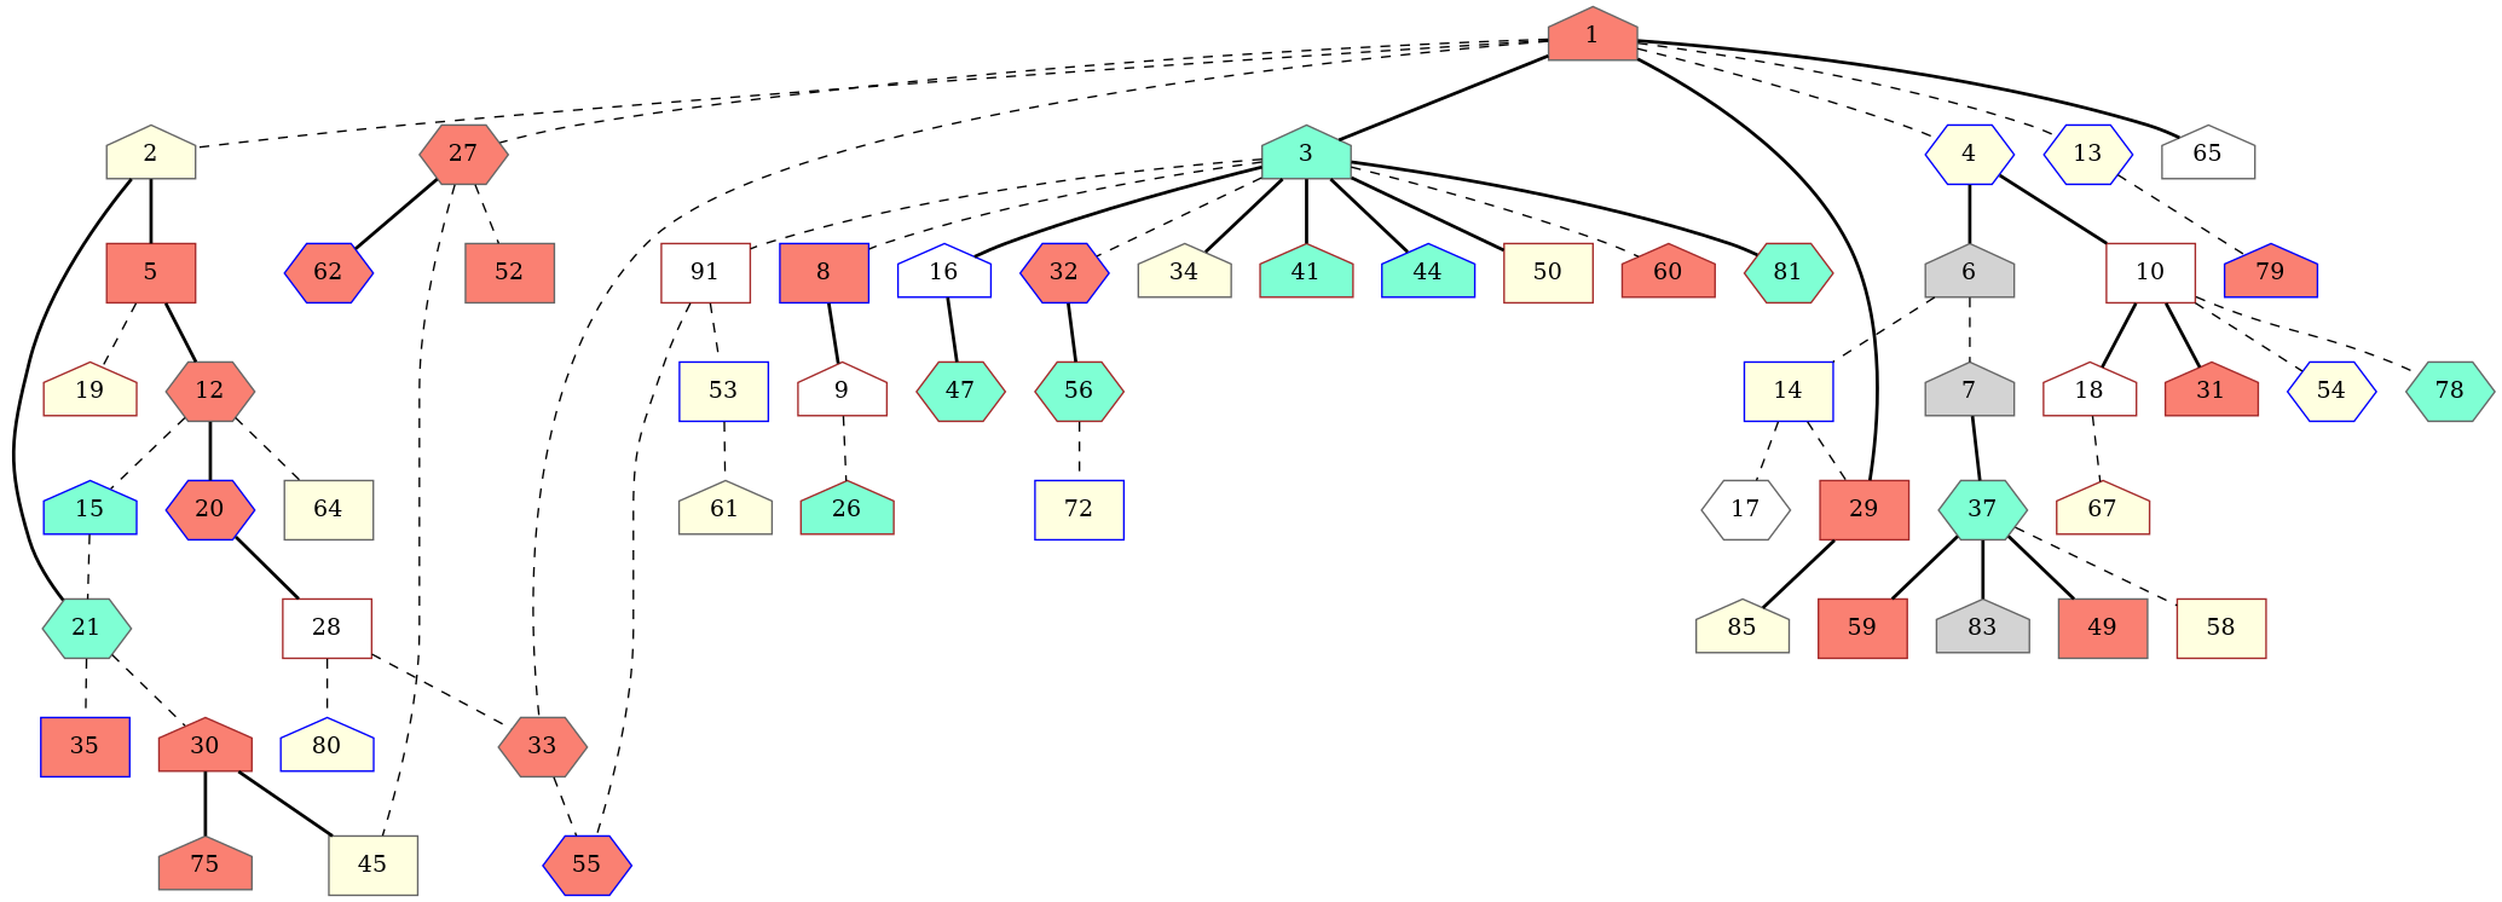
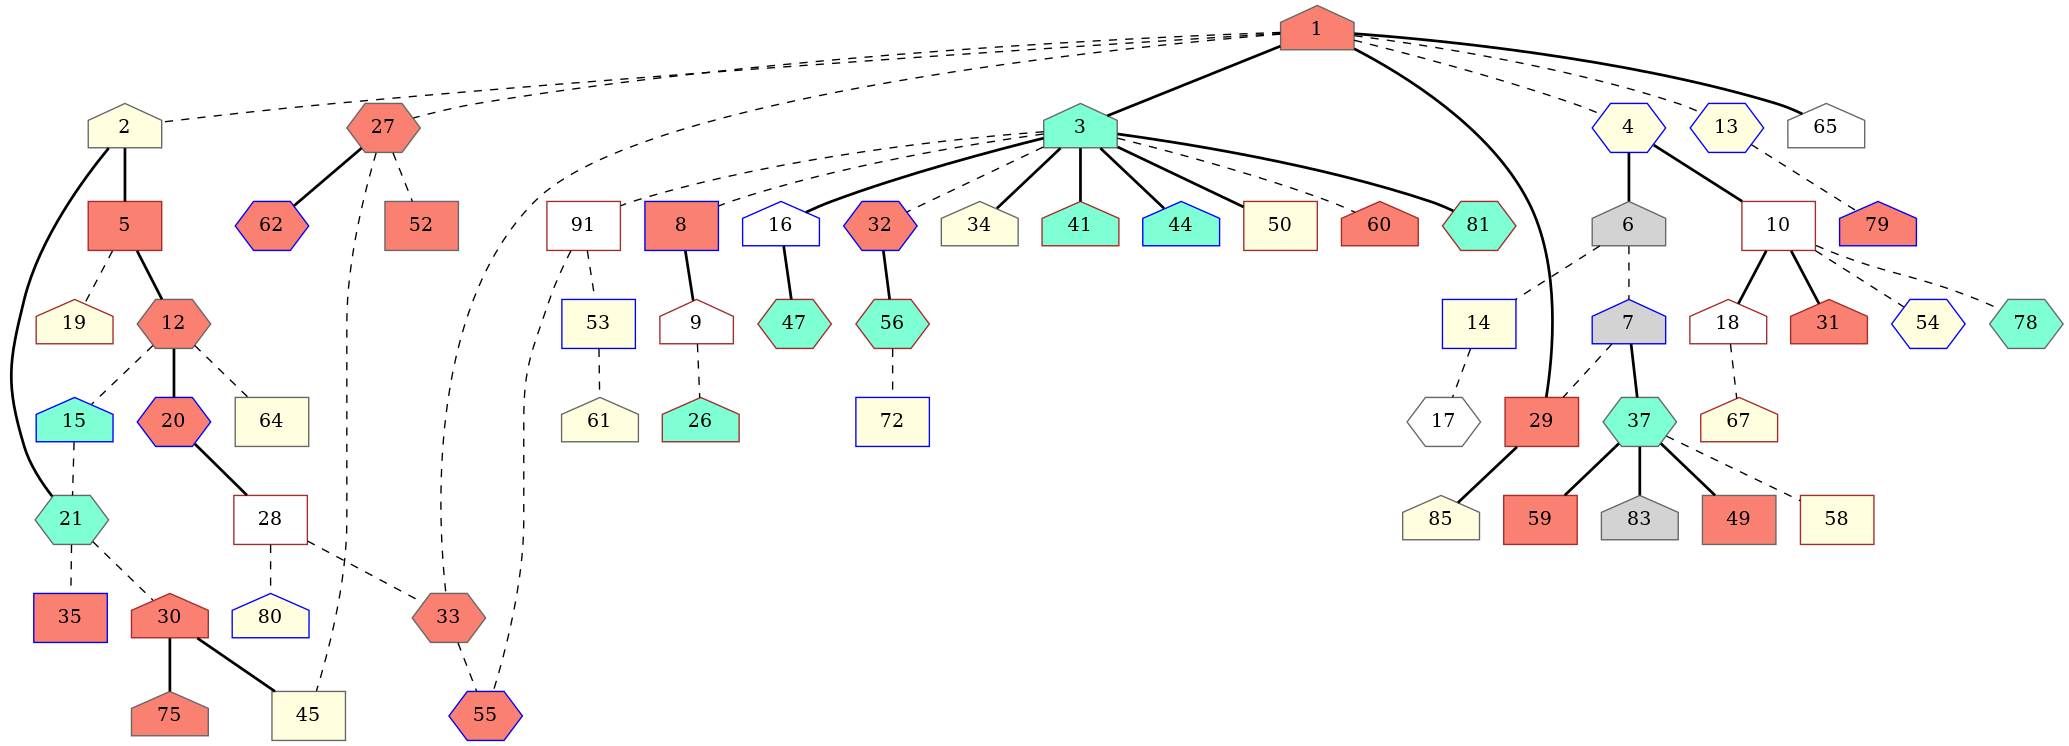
  graph {
    fontname="DejaVu Serif"
    node [color=gray40 fillcolor=salmon fontname="DejaVu Serif" shape=house style=filled]
    edge [fontname="DejaVu Serif" style=dashed]
    1 [super="+25"]
    2 [fillcolor=lightyellow]
    3 [fillcolor=aquamarine super="+23"]
    4 [color=blue fillcolor=lightyellow shape=hexagon super="+39"]
    13 [color=blue fillcolor=lightyellow shape=hexagon]
    27 [shape=hexagon super="+40"]
    29 [color=brown shape=box super="+71"]
    33 [shape=hexagon super="+84"]
    65 [fillcolor=white super="+89"]
    5 [color=brown shape=box super="+87"]
    21 [fillcolor=aquamarine shape=hexagon super="+22"]
    8 [color=blue shape=box]
    16 [color=blue fillcolor=white super="+46"]
    32 [color=blue shape=hexagon super="+77"]
    34 [fillcolor=lightyellow]
    41 [color=brown fillcolor=aquamarine super="+42"]
    44 [color=blue fillcolor=aquamarine]
    50 [color=brown fillcolor=lightyellow shape=box]
    n19 [color=brown fillcolor=white label=91 shape=box super="+61"]
    60 [color=brown]
    81 [color=brown fillcolor=aquamarine shape=hexagon]
    6 [fillcolor=lightgrey super="+36"]
    10 [color=brown fillcolor=white shape=box super="+11"]
    79 [color=blue]
    45 [fillcolor=lightyellow shape=box super="+70"]
    52 [shape=box]
    62 [color=blue shape=hexagon]
    85 [fillcolor=lightyellow]
    55 [color=blue shape=hexagon]
    12 [shape=hexagon super="+76"]
    19 [color=brown fillcolor=lightyellow]
    30 [color=brown super="+68"]
    35 [color=blue shape=box]
    9 [color=brown fillcolor=white super="+43"]
    47 [color=brown fillcolor=aquamarine shape=hexagon super="+48"]
    56 [color=brown fillcolor=aquamarine shape=hexagon super="+57"]
    53 [color=blue fillcolor=lightyellow shape=box]
-   7 [fillcolor=lightgrey]
+   7 [color=blue fillcolor=lightgrey]
    14 [color=blue fillcolor=lightyellow shape=box super="+86"]
    18 [color=brown fillcolor=white super="+73"]
    31 [color=brown]
    54 [color=blue fillcolor=lightyellow shape=hexagon]
    78 [fillcolor=aquamarine shape=hexagon]
    15 [color=blue fillcolor=aquamarine]
    20 [color=blue shape=hexagon super="+24"]
    64 [fillcolor=lightyellow shape=box super="+90"]
    37 [fillcolor=aquamarine shape=hexagon super="+38"]
    17 [fillcolor=white shape=hexagon]
    49 [shape=box]
    58 [color=brown fillcolor=lightyellow shape=box super="+66"]
    59 [color=brown shape=box]
    83 [fillcolor=lightgrey]
    26 [color=brown fillcolor=aquamarine]
    67 [color=brown fillcolor=lightyellow]
    28 [color=brown fillcolor=white shape=box super="+74"]
    80 [color=blue fillcolor=lightyellow]
    75 [super="+82"]
    72 [color=blue fillcolor=lightyellow shape=box]
    n59 [fillcolor=lightyellow label=61]
    1 -- 2
    1 -- 3 [style=bold]
    1 -- 4
    1 -- 13
    1 -- 27
    1 -- 29 [style=bold]
    1 -- 33
    1 -- 65 [style=bold]
    2 -- 5 [style=bold]
    2 -- 21 [style=bold]
    3 -- 8
    3 -- 16 [style=bold]
    3 -- 32
    3 -- 34 [style=bold]
    3 -- 41 [style=bold]
    3 -- 44 [style=bold]
    3 -- 50 [style=bold]
    3 -- n19
    3 -- 60
    3 -- 81 [style=bold]
    4 -- 6 [style=bold]
    4 -- 10 [style=bold]
    13 -- 79
    27 -- 45
    27 -- 52
    27 -- 62 [style=bold]
    29 -- 85 [style=bold]
    33 -- 55
    5 -- 12 [style=bold]
    5 -- 19
    21 -- 30
    21 -- 35
    8 -- 9 [style=bold]
    16 -- 47 [style=bold]
    32 -- 56 [style=bold]
    n19 -- 55
    n19 -- 53
    6 -- 7
    6 -- 14
    10 -- 18 [style=bold]
    10 -- 31 [style=bold]
    10 -- 54
    10 -- 78
    12 -- 15
    12 -- 20 [style=bold]
    12 -- 64
    30 -- 45 [style=bold]
    30 -- 75 [style=bold]
    9 -- 26
    56 -- 72
    53 -- n59
    7 -- 37 [style=bold]
-   14 -- 29
+   7 -- 29
    14 -- 17
    18 -- 67
    15 -- 21
    20 -- 28 [style=bold]
    37 -- 49 [style=bold]
    37 -- 58
    37 -- 59 [style=bold]
    37 -- 83 [style=bold]
    28 -- 33
    28 -- 80
  }
